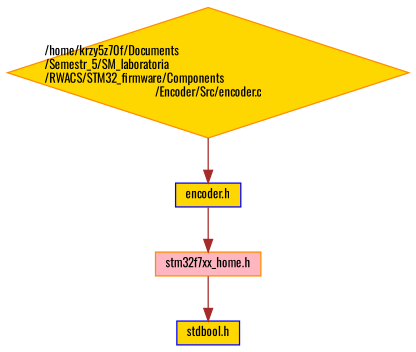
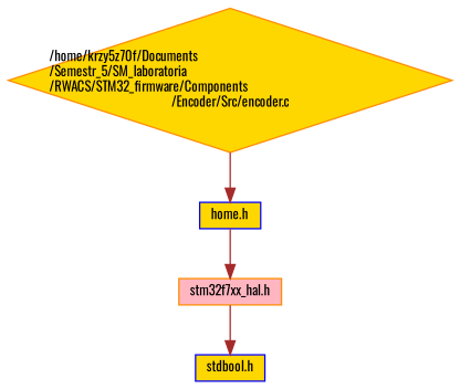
  digraph {
    fontname=Oswald
    node [color=darkorange fillcolor=gold fontname=Oswald fontsize=10 shape=box style=filled]
    edge [color=brown fontname=Oswald fontsize=10 labelfontname=Helvetica labelfontsize=10 style=solid]
    n1 [fontcolor=black height=0.2 label="/home/krzy5z70f/Documents\l/Semestr_5/SM_laboratoria\l/RWACS/STM32_firmware/Components\l/Encoder/Src/encoder.c" shape=diamond width=0.4]
-   n2 [color=blue height=0.2 label="encoder.h" width=0.4]
-   n3 [fillcolor=lightpink height=0.2 label="stm32f7xx_home.h" width=0.4]
+   n2 [color=blue height=0.2 label="home.h" width=0.4]
+   n3 [fillcolor=lightpink height=0.2 label="stm32f7xx_hal.h" width=0.4]
    n4 [color=blue height=0.2 label="stdbool.h" width=0.4]
    n1 -> n2
    n2 -> n3
    n3 -> n4
  }
